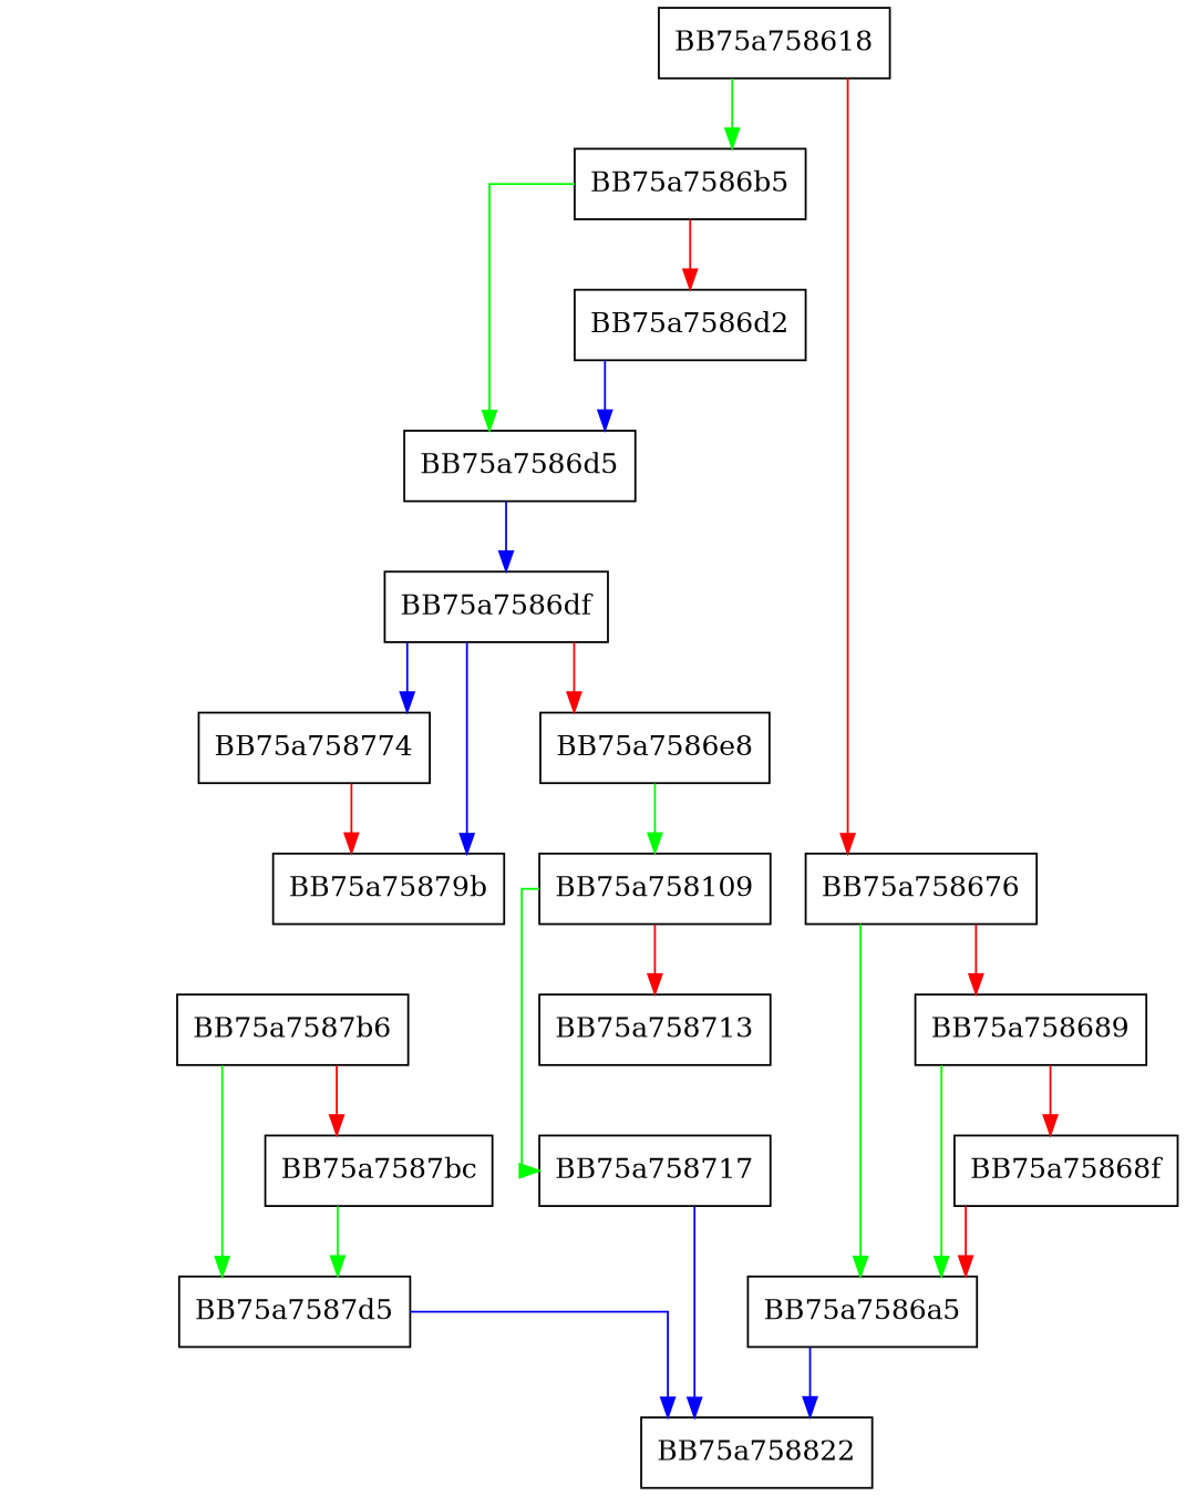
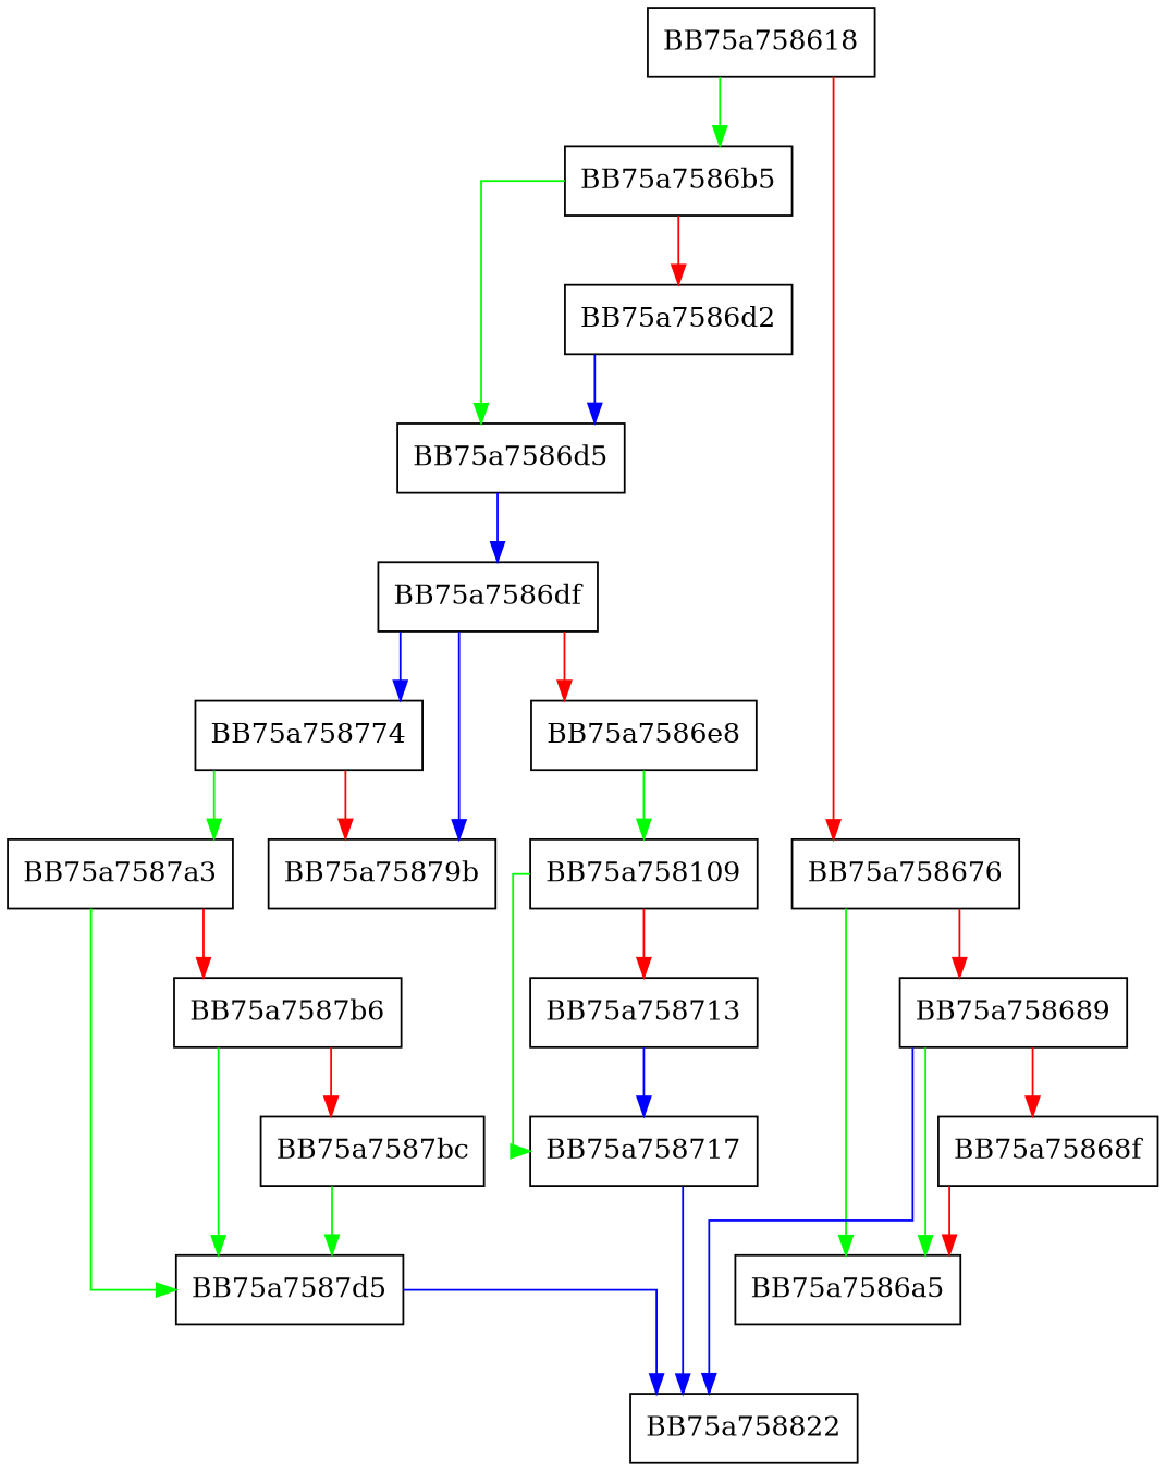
  digraph {
    splines=ortho
    node [shape=box]
    edge [color=green]
    n1 [label=BB75a758618]
    BB75a7586b5
    BB75a758676
    BB75a7586d5
    BB75a7586d2
    BB75a7586a5
    BB75a758689
    BB75a7586df
    BB75a758822
    BB75a75868f
    BB75a758774
    BB75a7586e8
    BB75a75879b
+   BB75a7587a3
    n15 [label=BB75a758109]
    BB75a7587d5
    BB75a7587b6
    BB75a758717
    BB75a758713
    BB75a7587bc
    n1 -> BB75a7586b5
    n1 -> BB75a758676 [color=red]
    BB75a7586b5 -> BB75a7586d5
    BB75a7586b5 -> BB75a7586d2 [color=red]
    BB75a758676 -> BB75a7586a5
    BB75a758676 -> BB75a758689 [color=red]
    BB75a7586d5 -> BB75a7586df [color=blue]
    BB75a7586d2 -> BB75a7586d5 [color=blue]
-   BB75a7586a5 -> BB75a758822 [color=blue]
+   BB75a758689 -> BB75a758822 [color=blue]
    BB75a758689 -> BB75a7586a5
    BB75a758689 -> BB75a75868f [color=red]
    BB75a7586df -> BB75a758774 [color=blue]
    BB75a7586df -> BB75a7586e8 [color=red]
    BB75a7586df -> BB75a75879b [color=blue]
    BB75a75868f -> BB75a7586a5 [color=red]
    BB75a758774 -> BB75a75879b [color=red]
+   BB75a758774 -> BB75a7587a3
    BB75a7586e8 -> n15
+   BB75a7587a3 -> BB75a7587d5
+   BB75a7587a3 -> BB75a7587b6 [color=red]
    n15 -> BB75a758717
    n15 -> BB75a758713 [color=red]
    BB75a7587d5 -> BB75a758822 [color=blue]
    BB75a7587b6 -> BB75a7587d5
    BB75a7587b6 -> BB75a7587bc [color=red]
    BB75a758717 -> BB75a758822 [color=blue]
+   BB75a758713 -> BB75a758717 [color=blue]
    BB75a7587bc -> BB75a7587d5
  }
